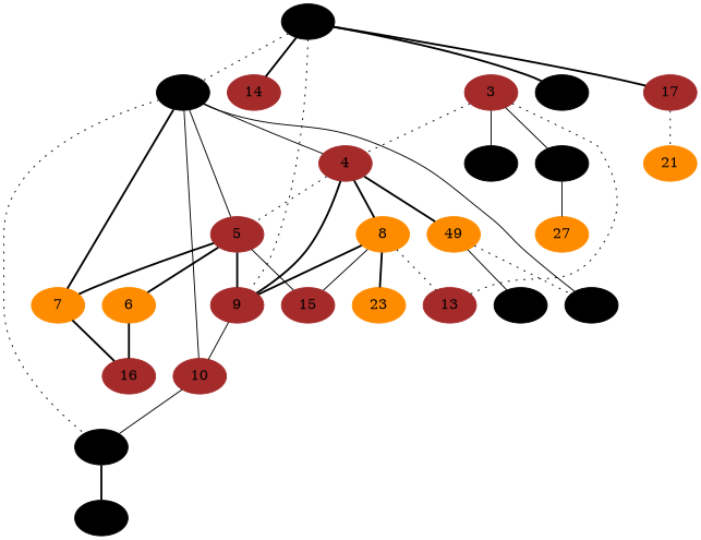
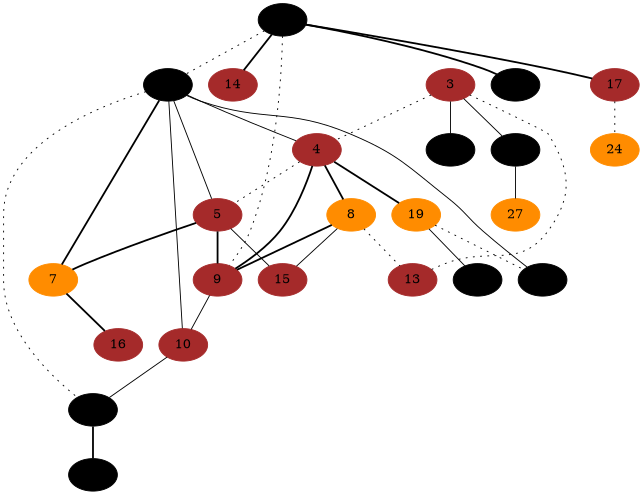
  graph {
    node [color=brown style=filled]
    edge [style=bold weight=1.0]
    1 [color=black]
    2 [color=black]
    9
    14
    17
    26 [color=black]
    4
    5
    7 [color=darkorange]
    10
    11 [color=black]
    22 [color=black]
-   21 [color=darkorange]
+   21 [color=darkorange label=24]
    8 [color=darkorange]
-   19 [color=darkorange label=49]
-   6 [color=darkorange]
+   19 [color=darkorange]
    15
    16
    25 [color=black]
    3
    12 [color=black]
    13
    18 [color=black]
    27 [color=darkorange]
-   23 [color=darkorange]
    20 [color=black]
    1 -- 2 [style=dotted]
    1 -- 9 [style=dotted]
    1 -- 14
    1 -- 17
    1 -- 26
    2 -- 4 [style=solid]
    2 -- 5 [style=solid]
    2 -- 7
    2 -- 10 [style=solid weight=2.0]
    2 -- 11 [style=dotted]
    2 -- 22 [style=solid]
    9 -- 10 [style=solid]
    17 -- 21 [style=dotted weight=2.0]
    4 -- 9 [weight=2.0]
    4 -- 5 [style=dotted]
    4 -- 8
    4 -- 19
    5 -- 9 [weight=4.0]
    5 -- 7
-   5 -- 6
    5 -- 15 [style=solid]
    7 -- 16
    10 -- 11 [style=solid]
    11 -- 25
    8 -- 9
    8 -- 15 [style=solid]
    8 -- 13 [style=dotted]
-   8 -- 23
    19 -- 22 [style=dotted]
    19 -- 20 [style=solid]
-   6 -- 16 [weight=4.0]
    3 -- 4 [style=dotted]
    3 -- 12 [style=solid]
    3 -- 13 [style=dotted]
    3 -- 18 [style=solid]
    12 -- 27 [style=solid]
  }
